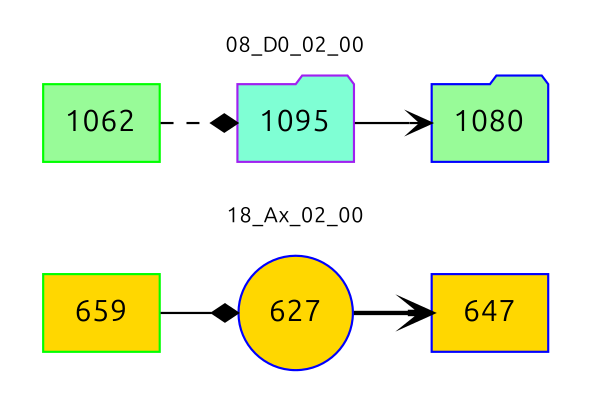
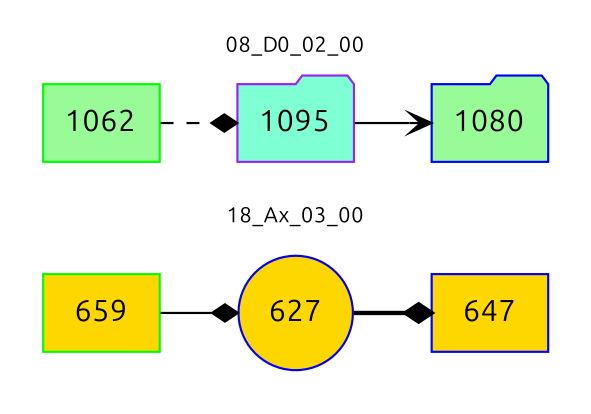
  digraph {
    fontname=Ubuntu
    rankdir=LR
    node [color=blue fillcolor=gold fontname=Ubuntu shape=box style=filled]
    edge [arrowhead=diamond color=black fontname=Ubuntu style=solid]
    n1 [color=green label=659]
    n2 [label=627 shape=circle]
    n3 [label=647]
    n4 [color=green fillcolor=palegreen label=1062]
    n5 [color=purple fillcolor=aquamarine label=1095 shape=folder]
    n6 [fillcolor=palegreen label=1080 shape=folder]
    subgraph cluster_1 {
      color=white
      fontsize=10
-     label="18_Ax_02_00"
+     label="18_Ax_03_00"
      n1
      n2
      n3
    }
    subgraph cluster_2 {
      color=white
      fontsize=10
      label="08_D0_02_00"
      n4
      n5
      n6
    }
    n1 -> n2
-   n2 -> n3 [arrowhead=vee style=bold]
+   n2 -> n3 [style=bold]
    n4 -> n5 [style=dashed]
    n5 -> n6 [arrowhead=vee]
  }
